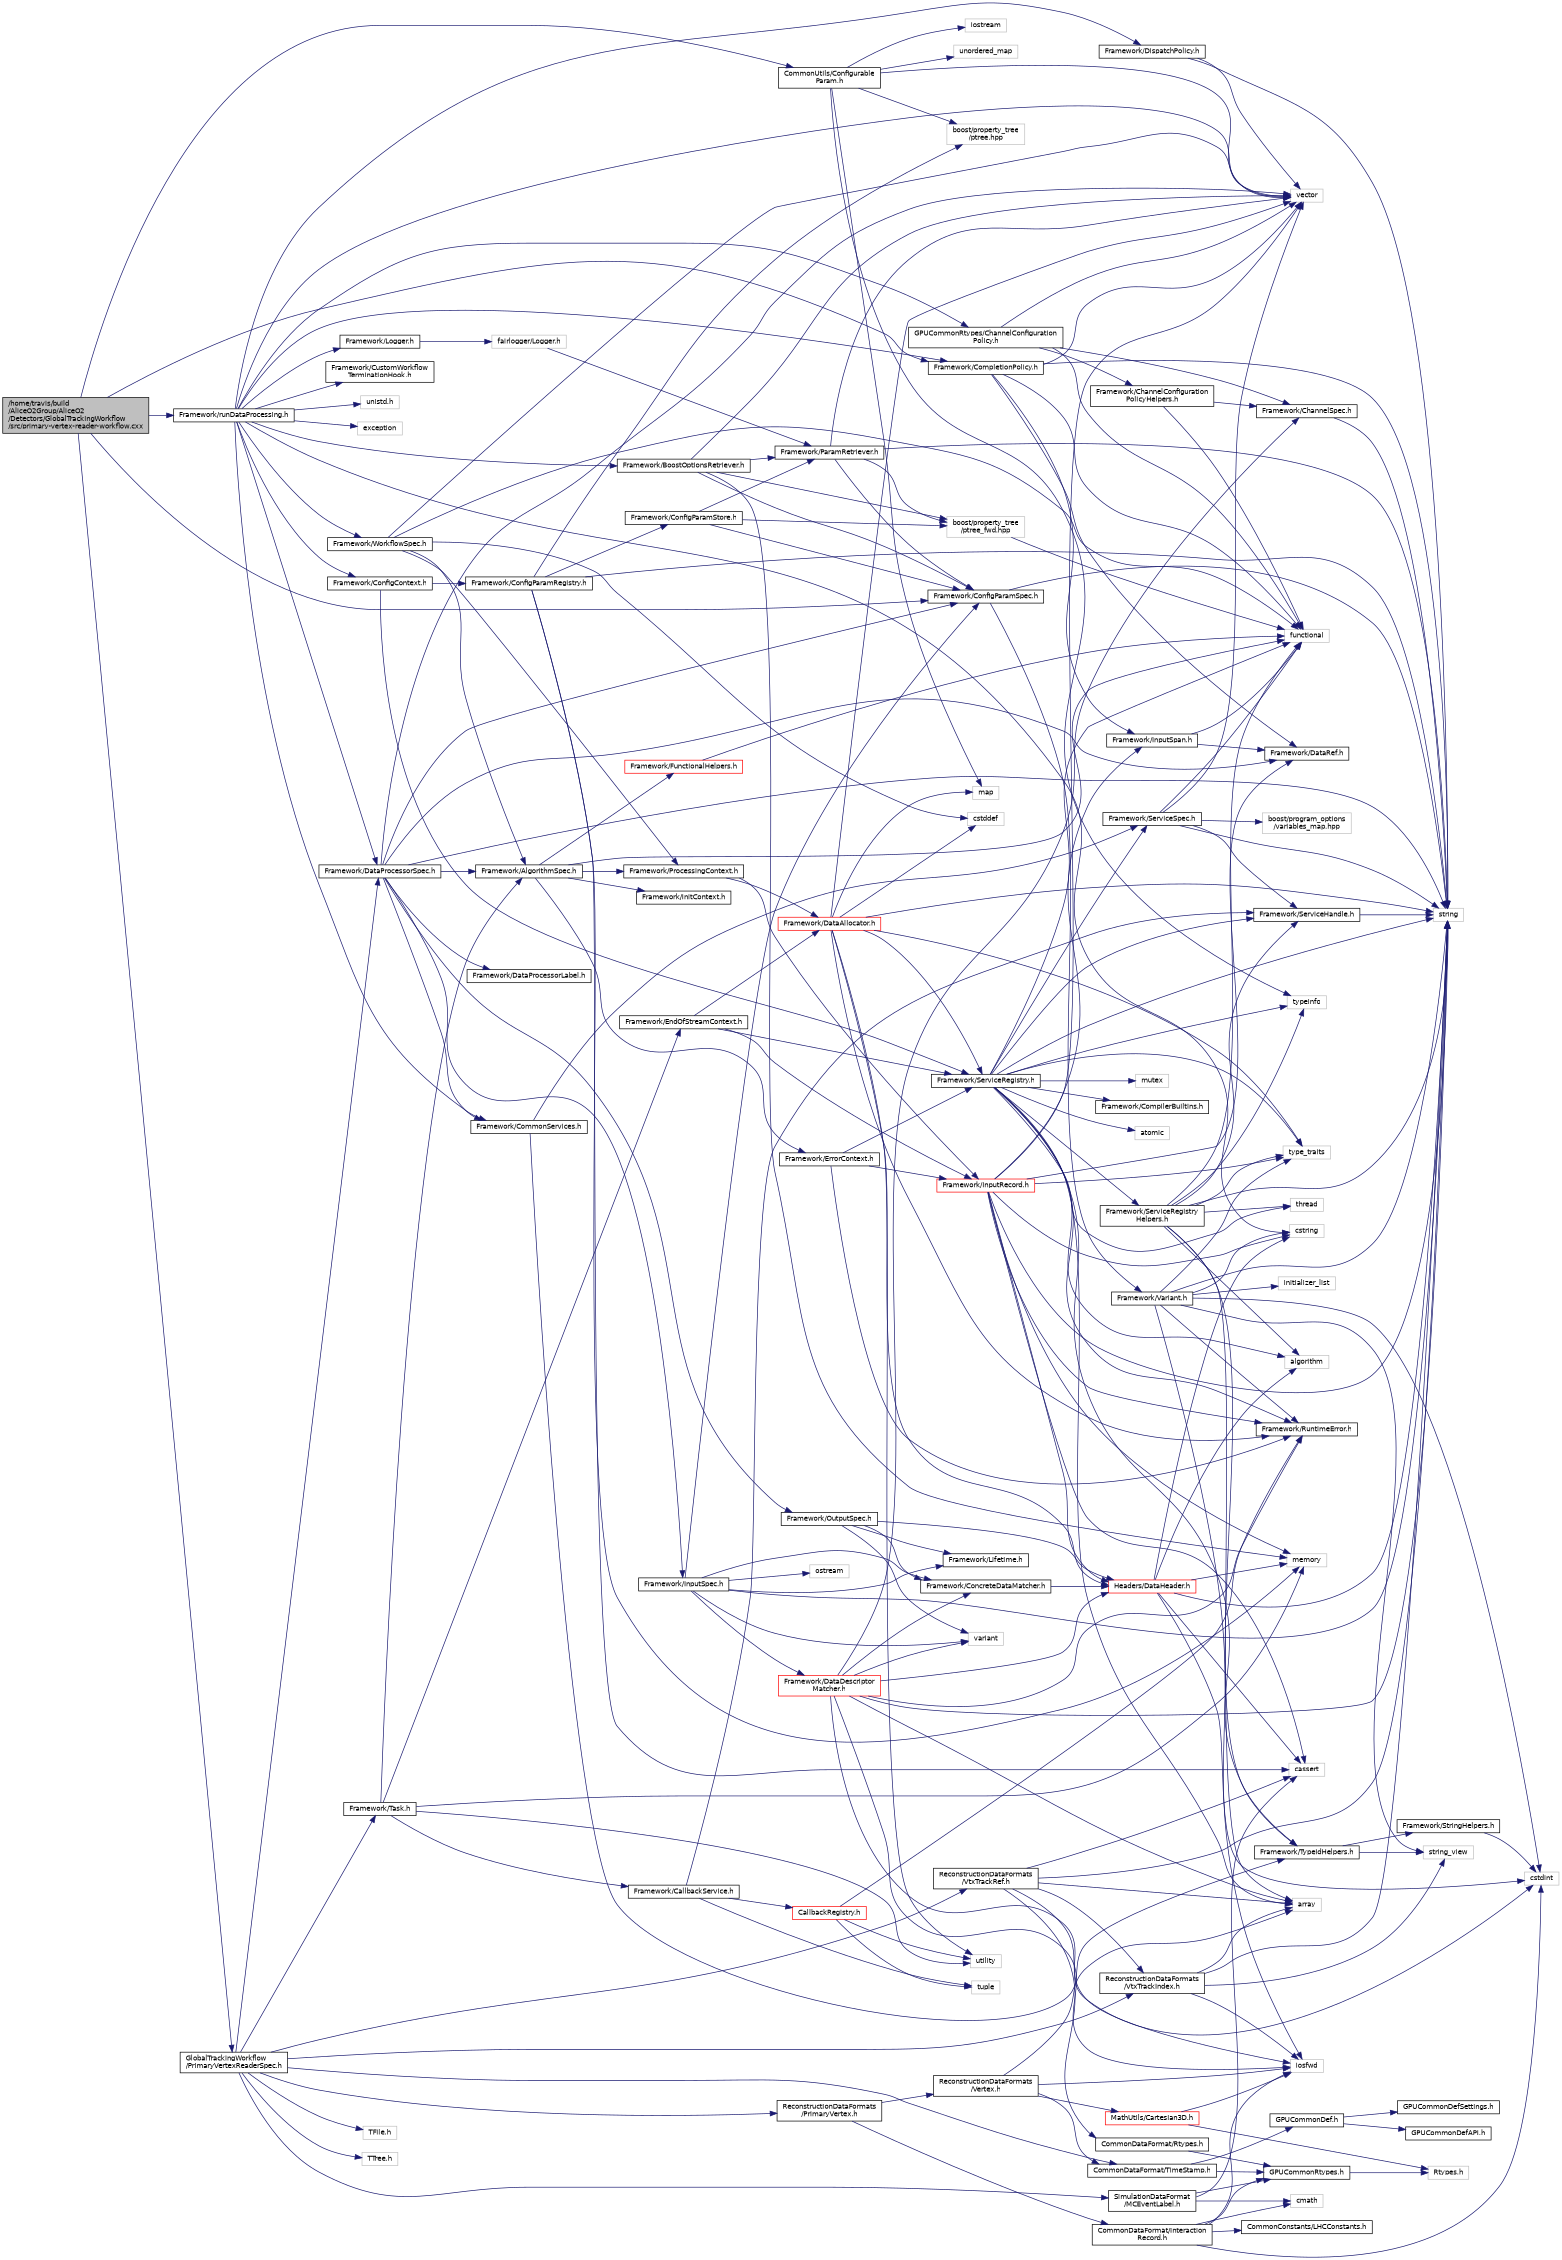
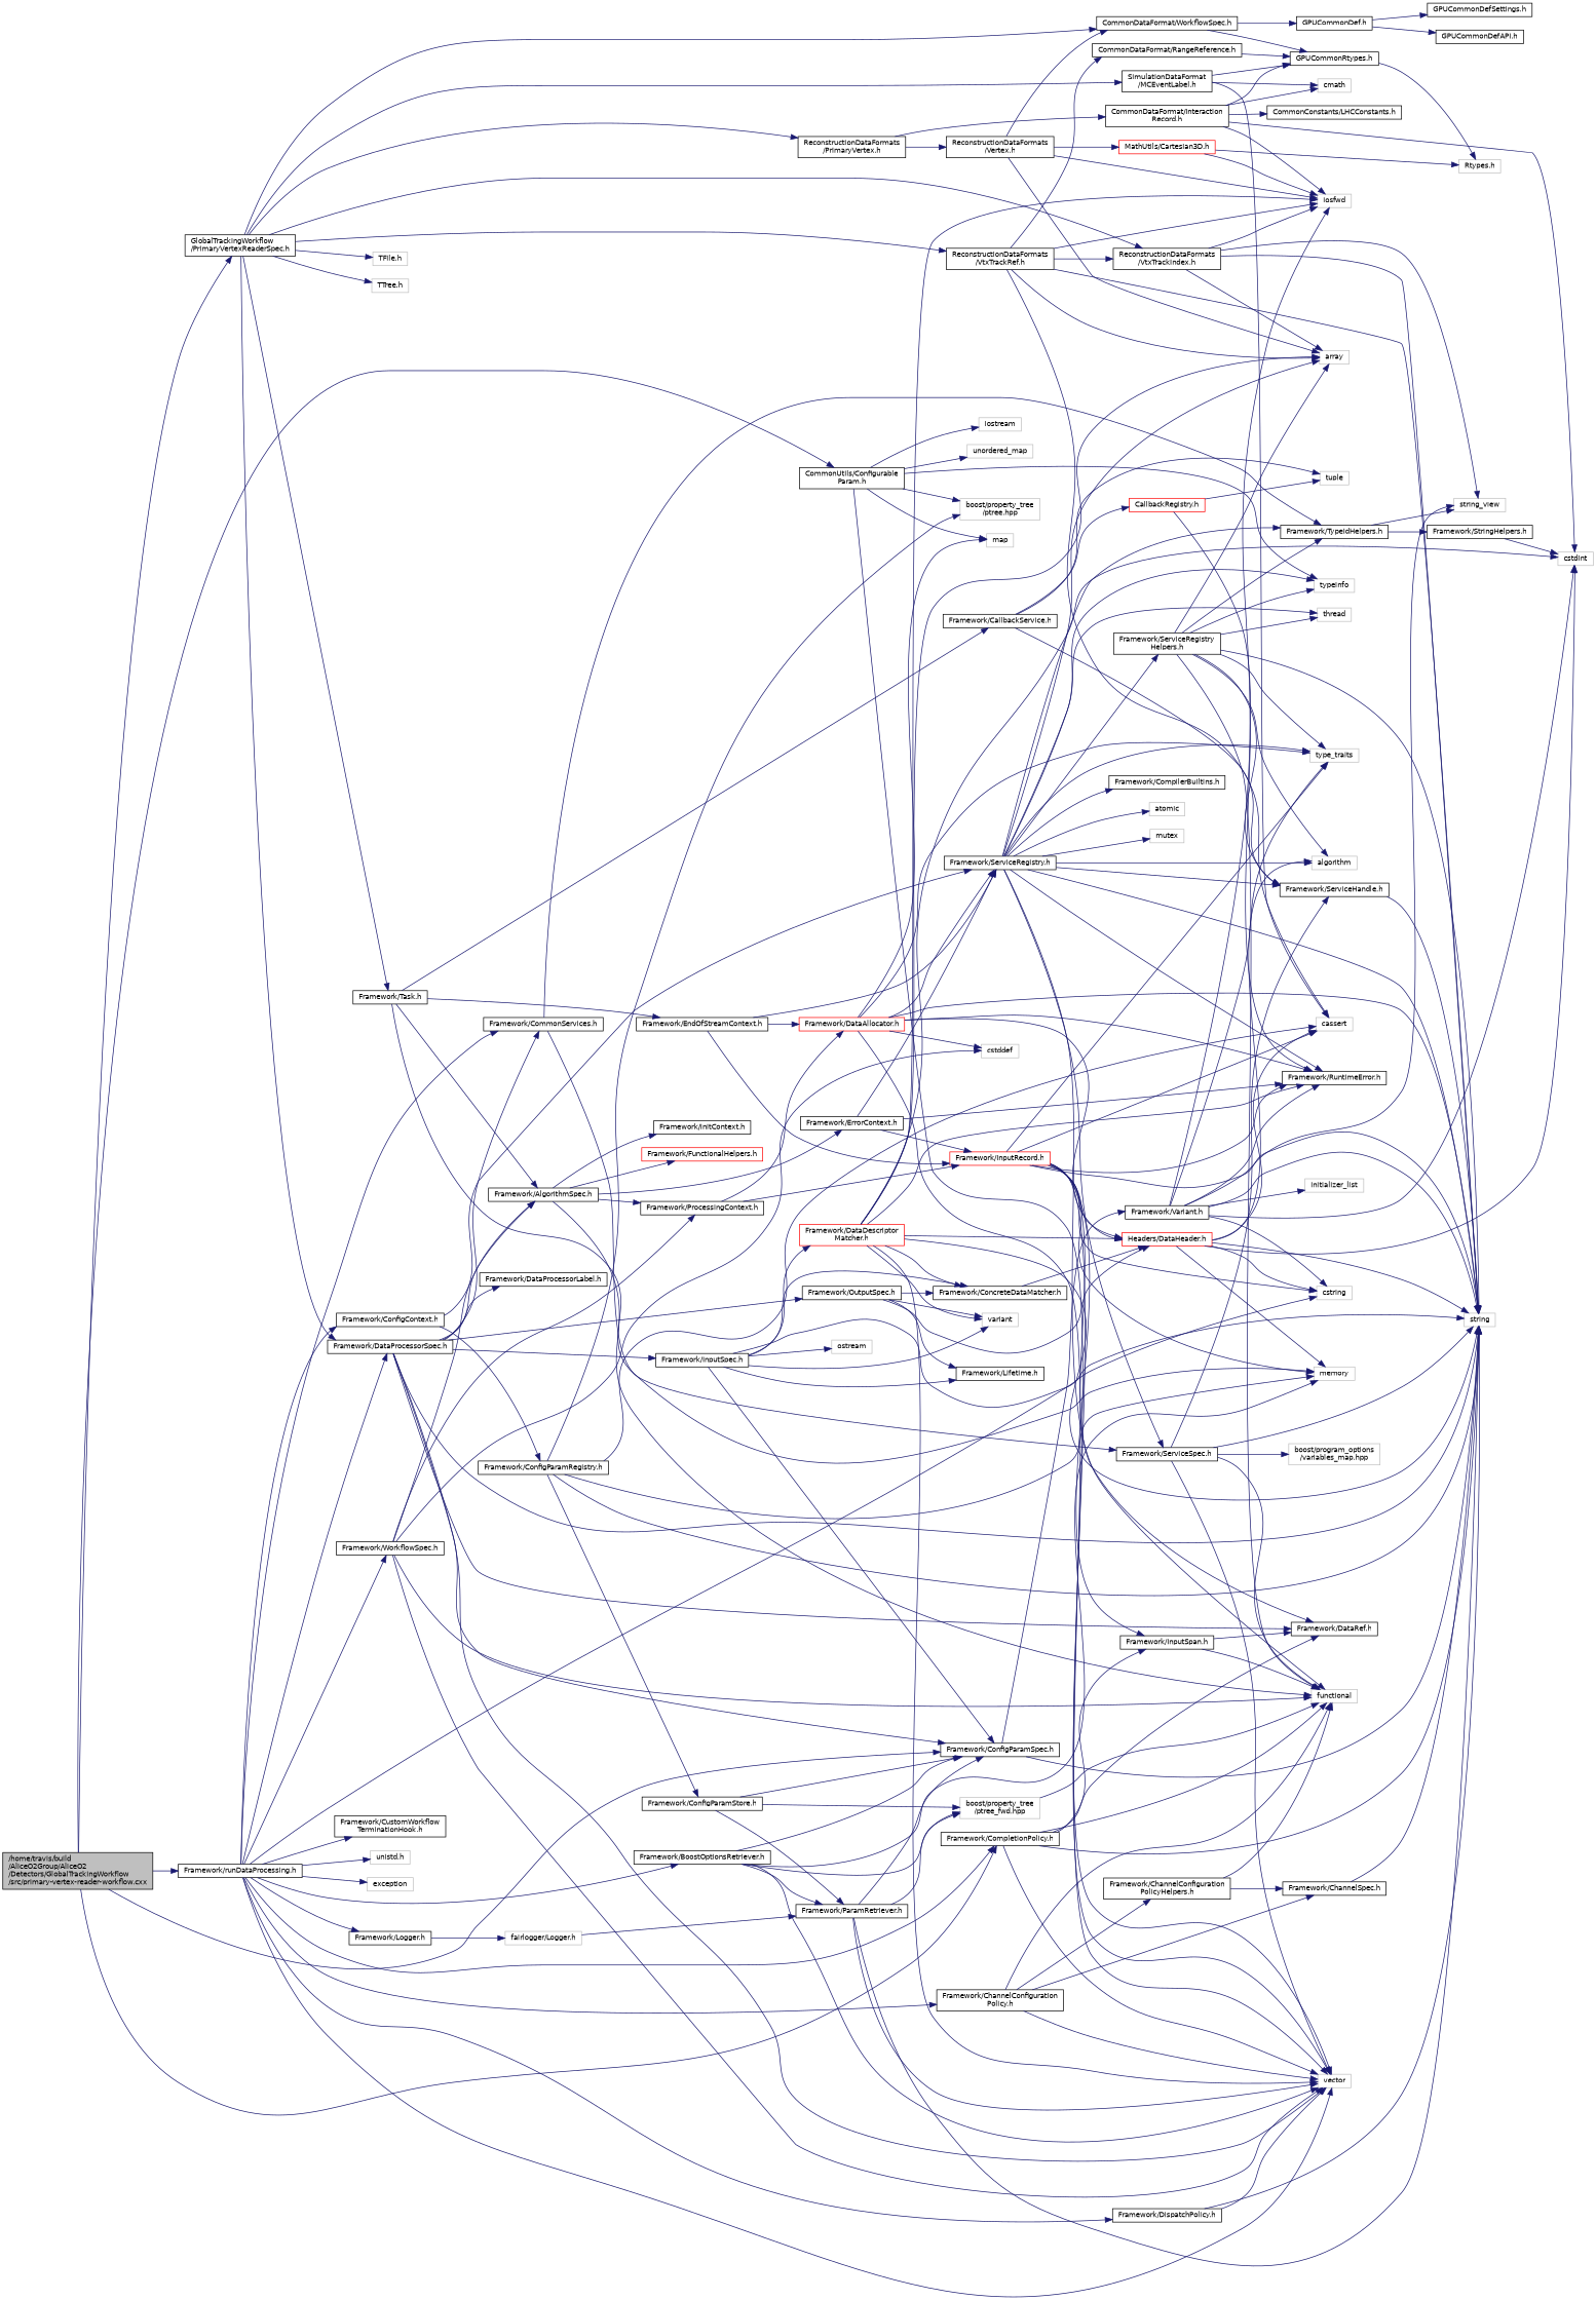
  digraph {
    rankdir=LR
    node [color=black fontname=Helvetica fontsize=10 shape=record]
    edge [color=midnightblue fontname=Helvetica fontsize=10 labelfontname=Helvetica labelfontsize=10 style=solid]
    n1 [fillcolor=grey75 fontcolor=black height=0.2 label="/home/travis/build\l/AliceO2Group/AliceO2\l/Detectors/GlobalTrackingWorkflow\l/src/primary-vertex-reader-workflow.cxx" style=filled width=0.4]
    n2 [height=0.2 label="CommonUtils/Configurable\lParam.h" width=0.4]
    n3 [height=0.2 label="Framework/CompletionPolicy.h" width=0.4]
    n4 [height=0.2 label="Framework/ConfigParamSpec.h" width=0.4]
    n5 [height=0.2 label="GlobalTrackingWorkflow\l/PrimaryVertexReaderSpec.h" width=0.4]
    n6 [height=0.2 label="Framework/runDataProcessing.h" width=0.4]
    n7 [color=grey75 height=0.2 label=vector width=0.4]
    n8 [color=grey75 height=0.2 label=map width=0.4]
    n9 [color=grey75 height=0.2 label=unordered_map width=0.4]
    n10 [color=grey75 height=0.2 label="boost/property_tree\l/ptree.hpp" width=0.4]
    n11 [color=grey75 height=0.2 label=typeinfo width=0.4]
    n12 [color=grey75 height=0.2 label=iostream width=0.4]
    n13 [height=0.2 label="Framework/DataRef.h" width=0.4]
    n14 [height=0.2 label="Framework/InputSpan.h" width=0.4]
    n15 [color=grey75 height=0.2 label=functional width=0.4]
    n16 [color=grey75 height=0.2 label=string width=0.4]
    n17 [height=0.2 label="Framework/Variant.h" width=0.4]
    n18 [color=grey75 height=0.2 label="TFile.h" width=0.4]
    n19 [color=grey75 height=0.2 label="TTree.h" width=0.4]
    n20 [height=0.2 label="Framework/DataProcessorSpec.h" width=0.4]
    n21 [height=0.2 label="Framework/Task.h" width=0.4]
-   n22 [height=0.2 label="CommonDataFormat/TimeStamp.h" width=0.4]
+   n22 [height=0.2 label="CommonDataFormat/WorkflowSpec.h" width=0.4]
    n23 [height=0.2 label="ReconstructionDataFormats\l/VtxTrackIndex.h" width=0.4]
    n24 [height=0.2 label="ReconstructionDataFormats\l/VtxTrackRef.h" width=0.4]
    n25 [height=0.2 label="ReconstructionDataFormats\l/PrimaryVertex.h" width=0.4]
    n26 [height=0.2 label="SimulationDataFormat\l/MCEventLabel.h" width=0.4]
    n27 [color=grey75 height=0.2 label=cstring width=0.4]
    n28 [height=0.2 label="Framework/CommonServices.h" width=0.4]
-   n29 [height=0.2 label="GPUCommonRtypes/ChannelConfiguration\lPolicy.h" width=0.4]
+   n29 [height=0.2 label="Framework/ChannelConfiguration\lPolicy.h" width=0.4]
    n30 [height=0.2 label="Framework/DispatchPolicy.h" width=0.4]
    n31 [height=0.2 label="Framework/WorkflowSpec.h" width=0.4]
    n32 [height=0.2 label="Framework/ConfigContext.h" width=0.4]
    n33 [height=0.2 label="Framework/BoostOptionsRetriever.h" width=0.4]
    n34 [height=0.2 label="Framework/CustomWorkflow\lTerminationHook.h" width=0.4]
    n35 [height=0.2 label="Framework/Logger.h" width=0.4]
    n36 [color=grey75 height=0.2 label="unistd.h" width=0.4]
    n37 [color=grey75 height=0.2 label=exception width=0.4]
    n38 [height=0.2 label="Framework/RuntimeError.h" width=0.4]
    n39 [color=grey75 height=0.2 label=type_traits width=0.4]
    n40 [color=grey75 height=0.2 label=cstdint width=0.4]
    n41 [color=grey75 height=0.2 label=iosfwd width=0.4]
    n42 [color=grey75 height=0.2 label=initializer_list width=0.4]
    n43 [color=grey75 height=0.2 label=string_view width=0.4]
    n44 [height=0.2 label="Framework/AlgorithmSpec.h" width=0.4]
    n45 [height=0.2 label="Framework/DataProcessorLabel.h" width=0.4]
    n46 [height=0.2 label="Framework/InputSpec.h" width=0.4]
    n47 [height=0.2 label="Framework/OutputSpec.h" width=0.4]
    n48 [color=grey75 height=0.2 label=memory width=0.4]
-   n49 [color=grey75 height=0.2 label=utility width=0.4]
    n50 [height=0.2 label="Framework/CallbackService.h" width=0.4]
    n51 [height=0.2 label="Framework/EndOfStreamContext.h" width=0.4]
    n52 [height=0.2 label="GPUCommonRtypes.h" width=0.4]
    n53 [height=0.2 label="GPUCommonDef.h" width=0.4]
    n54 [color=grey75 height=0.2 label=array width=0.4]
    n55 [color=grey75 height=0.2 label=cassert width=0.4]
-   n56 [height=0.2 label="CommonDataFormat/Rtypes.h" width=0.4]
+   n56 [height=0.2 label="CommonDataFormat/RangeReference.h" width=0.4]
    n57 [height=0.2 label="CommonDataFormat/Interaction\lRecord.h" width=0.4]
    n58 [height=0.2 label="ReconstructionDataFormats\l/Vertex.h" width=0.4]
    n59 [color=grey75 height=0.2 label=cmath width=0.4]
    n60 [height=0.2 label="Framework/ProcessingContext.h" width=0.4]
    n61 [height=0.2 label="Framework/ErrorContext.h" width=0.4]
    n62 [height=0.2 label="Framework/InitContext.h" width=0.4]
    n63 [color=red height=0.2 label="Framework/FunctionalHelpers.h" width=0.4]
    n64 [height=0.2 label="Framework/Lifetime.h" width=0.4]
    n65 [height=0.2 label="Framework/ConcreteDataMatcher.h" width=0.4]
    n66 [color=red height=0.2 label="Framework/DataDescriptor\lMatcher.h" width=0.4]
    n67 [color=grey75 height=0.2 label=variant width=0.4]
    n68 [color=grey75 height=0.2 label=ostream width=0.4]
    n69 [color=red height=0.2 label="Headers/DataHeader.h" width=0.4]
    n70 [height=0.2 label="Framework/ServiceSpec.h" width=0.4]
    n71 [height=0.2 label="Framework/TypeIdHelpers.h" width=0.4]
    n72 [color=red height=0.2 label="Framework/InputRecord.h" width=0.4]
    n73 [color=red height=0.2 label="Framework/DataAllocator.h" width=0.4]
    n74 [height=0.2 label="Framework/ServiceRegistry.h" width=0.4]
    n75 [color=grey75 height=0.2 label=cstddef width=0.4]
    n76 [color=grey75 height=0.2 label=algorithm width=0.4]
    n77 [height=0.2 label="Framework/ServiceHandle.h" width=0.4]
    n78 [height=0.2 label="Framework/ServiceRegistry\lHelpers.h" width=0.4]
    n79 [color=grey75 height=0.2 label=thread width=0.4]
    n80 [height=0.2 label="Framework/CompilerBuiltins.h" width=0.4]
    n81 [color=grey75 height=0.2 label=atomic width=0.4]
    n82 [color=grey75 height=0.2 label=mutex width=0.4]
    n83 [color=grey75 height=0.2 label="boost/program_options\l/variables_map.hpp" width=0.4]
    n84 [height=0.2 label="Framework/StringHelpers.h" width=0.4]
    n85 [color=red height=0.2 label="CallbackRegistry.h" width=0.4]
    n86 [color=grey75 height=0.2 label=tuple width=0.4]
    n87 [color=grey75 height=0.2 label="Rtypes.h" width=0.4]
    n88 [height=0.2 label="GPUCommonDefSettings.h" width=0.4]
    n89 [height=0.2 label="GPUCommonDefAPI.h" width=0.4]
    n90 [height=0.2 label="CommonConstants/LHCConstants.h" width=0.4]
    n91 [color=red height=0.2 label="MathUtils/Cartesian3D.h" width=0.4]
    n92 [height=0.2 label="Framework/ChannelConfiguration\lPolicyHelpers.h" width=0.4]
    n93 [height=0.2 label="Framework/ChannelSpec.h" width=0.4]
    n94 [height=0.2 label="Framework/ConfigParamRegistry.h" width=0.4]
    n95 [height=0.2 label="Framework/ParamRetriever.h" width=0.4]
    n96 [color=grey75 height=0.2 label="boost/property_tree\l/ptree_fwd.hpp" width=0.4]
    n97 [color=grey75 height=0.2 label="fairlogger/Logger.h" width=0.4]
    n98 [height=0.2 label="Framework/ConfigParamStore.h" width=0.4]
    n1 -> n2
    n1 -> n3
    n1 -> n4
    n1 -> n5
    n1 -> n6
    n2 -> n7
    n2 -> n8
    n2 -> n9
    n2 -> n10
    n2 -> n11
    n2 -> n12
    n3 -> n7
    n3 -> n13
    n3 -> n14
    n3 -> n15
    n3 -> n16
    n4 -> n16
    n4 -> n17
    n5 -> n18
    n5 -> n19
    n5 -> n20
    n5 -> n21
    n5 -> n22
    n5 -> n23
    n5 -> n24
    n5 -> n25
    n5 -> n26
    n6 -> n3
    n6 -> n7
    n6 -> n20
    n6 -> n27
    n6 -> n28
    n6 -> n29
    n6 -> n30
    n6 -> n31
    n6 -> n32
    n6 -> n33
    n6 -> n34
    n6 -> n35
    n6 -> n36
    n6 -> n37
    n14 -> n13
    n14 -> n15
    n17 -> n16
    n17 -> n27
    n17 -> n38
    n17 -> n39
    n17 -> n40
    n17 -> n41
    n17 -> n42
    n17 -> n43
    n20 -> n4
    n20 -> n7
    n20 -> n13
    n20 -> n16
    n20 -> n28
    n20 -> n44
    n20 -> n45
    n20 -> n46
    n20 -> n47
    n21 -> n44
    n21 -> n48
-   n21 -> n49
    n21 -> n50
    n21 -> n51
    n22 -> n52
    n22 -> n53
    n23 -> n16
    n23 -> n41
    n23 -> n43
    n23 -> n54
    n24 -> n16
    n24 -> n23
    n24 -> n41
    n24 -> n54
    n24 -> n55
    n24 -> n56
    n25 -> n57
    n25 -> n58
    n26 -> n52
    n26 -> n55
    n26 -> n59
    n28 -> n70
    n28 -> n71
    n29 -> n7
    n29 -> n15
    n29 -> n92
    n29 -> n93
    n30 -> n7
    n30 -> n16
    n31 -> n7
    n31 -> n15
    n31 -> n44
    n31 -> n60
    n31 -> n75
    n32 -> n74
    n32 -> n94
    n33 -> n4
    n33 -> n7
    n33 -> n48
    n33 -> n95
    n33 -> n96
    n35 -> n97
    n44 -> n15
    n44 -> n60
    n44 -> n61
    n44 -> n62
    n44 -> n63
    n46 -> n4
    n46 -> n16
    n46 -> n64
    n46 -> n65
    n46 -> n66
    n46 -> n67
    n46 -> n68
    n47 -> n64
    n47 -> n65
    n47 -> n67
    n47 -> n69
    n50 -> n77
    n50 -> n85
    n50 -> n86
    n51 -> n72
    n51 -> n73
    n51 -> n74
    n52 -> n87
    n53 -> n88
    n53 -> n89
    n56 -> n52
    n57 -> n40
    n57 -> n41
    n57 -> n52
    n57 -> n59
    n57 -> n90
    n58 -> n22
    n58 -> n41
    n58 -> n54
    n58 -> n91
    n60 -> n72
    n60 -> n73
    n61 -> n38
    n61 -> n72
    n61 -> n74
-   n63 -> n15
    n65 -> n69
-   n66 -> n93
+   n66 -> n7
    n66 -> n16
    n66 -> n38
    n66 -> n40
    n66 -> n41
    n66 -> n54
    n66 -> n65
    n66 -> n67
    n66 -> n69
    n69 -> n16
    n69 -> n27
    n69 -> n40
    n69 -> n48
    n69 -> n55
    n69 -> n76
    n70 -> n7
    n70 -> n15
    n70 -> n16
    n70 -> n77
    n70 -> n83
    n71 -> n43
    n71 -> n84
    n72 -> n7
    n72 -> n13
    n72 -> n14
    n72 -> n16
    n72 -> n27
    n72 -> n38
    n72 -> n39
    n72 -> n48
    n72 -> n55
    n72 -> n69
    n73 -> n7
    n73 -> n8
    n73 -> n16
    n73 -> n38
    n73 -> n39
-   n73 -> n49
    n73 -> n69
    n73 -> n74
    n73 -> n75
    n74 -> n11
    n74 -> n15
    n74 -> n16
    n74 -> n38
    n74 -> n39
    n74 -> n54
    n74 -> n70
    n74 -> n71
    n74 -> n76
    n74 -> n77
    n74 -> n78
    n74 -> n79
    n74 -> n80
    n74 -> n81
    n74 -> n82
    n77 -> n16
    n78 -> n11
    n78 -> n15
    n78 -> n16
    n78 -> n39
    n78 -> n54
    n78 -> n71
    n78 -> n76
    n78 -> n77
    n78 -> n79
    n84 -> n40
    n85 -> n38
-   n85 -> n49
    n85 -> n86
    n91 -> n41
    n91 -> n87
    n92 -> n15
    n92 -> n93
    n93 -> n16
    n94 -> n10
    n94 -> n16
    n94 -> n48
    n94 -> n55
    n94 -> n98
    n95 -> n4
    n95 -> n7
    n95 -> n16
    n95 -> n96
    n96 -> n15
    n97 -> n95
    n98 -> n4
    n98 -> n95
    n98 -> n96
  }
